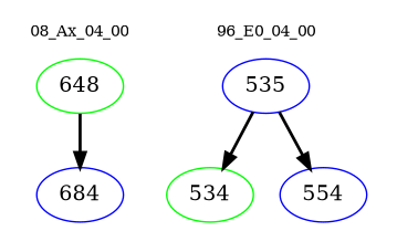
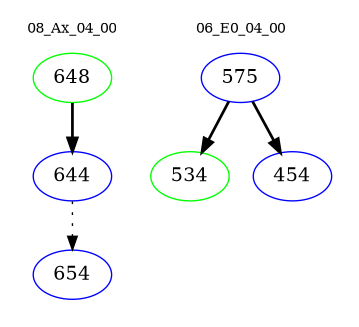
  digraph {
    node [color=blue]
    edge [color=black style=bold]
-   n1 [label=684]
+   n1 [label=644]
+   n2 [label=654]
    n3 [color=green label=648]
-   n4 [label=535]
+   n4 [label=575]
    n5 [color=green label=534]
-   n6 [label=554]
+   n6 [label=454]
    subgraph cluster_1 {
      color=white
      fontsize=10
      label="08_Ax_04_00"
      n1
+     n2
      n3
    }
    subgraph cluster_2 {
      color=white
      fontsize=10
-     label="96_E0_04_00"
+     label="06_E0_04_00"
      n4
      n5
      n6
    }
+   n1 -> n2 [style=dotted]
    n3 -> n1
    n4 -> n5
    n4 -> n6
  }
